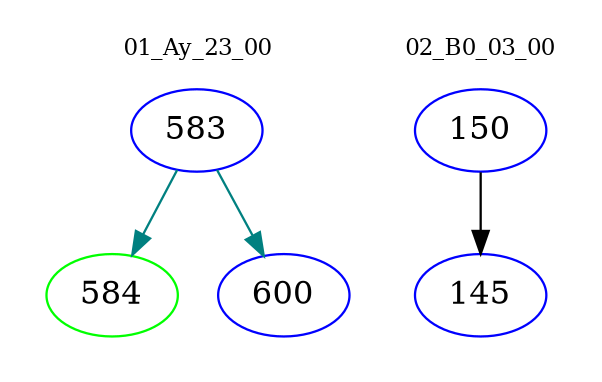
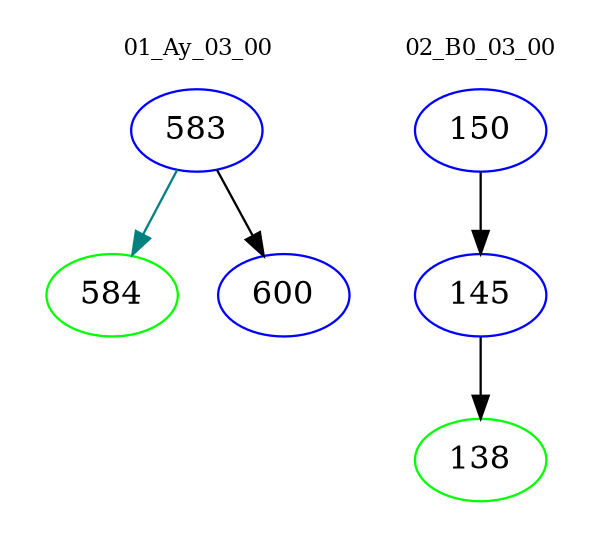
  digraph {
    node [color=blue]
    edge [color=teal]
    n1 [label=583]
    n2 [color=green label=584]
    n3 [label=600]
    n4 [label=145]
+   n5 [color=green label=138]
    n6 [label=150]
    subgraph cluster_1 {
      color=white
      fontsize=10
-     label="01_Ay_23_00"
+     label="01_Ay_03_00"
      n1
      n2
      n3
    }
    subgraph cluster_2 {
      color=white
      fontsize=10
      label="02_B0_03_00"
      n4
+     n5
      n6
    }
    n1 -> n2
-   n1 -> n3
+   n1 -> n3 [color=black]
+   n4 -> n5 [color=black]
    n6 -> n4 [color=black]
  }
